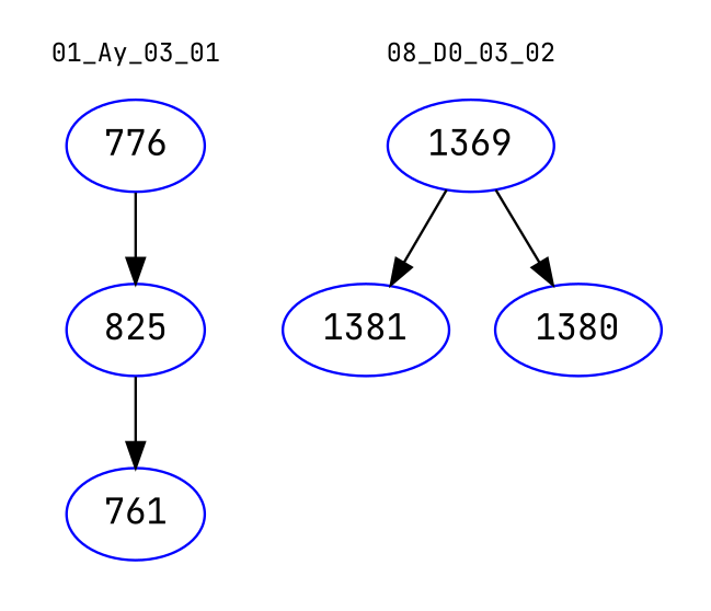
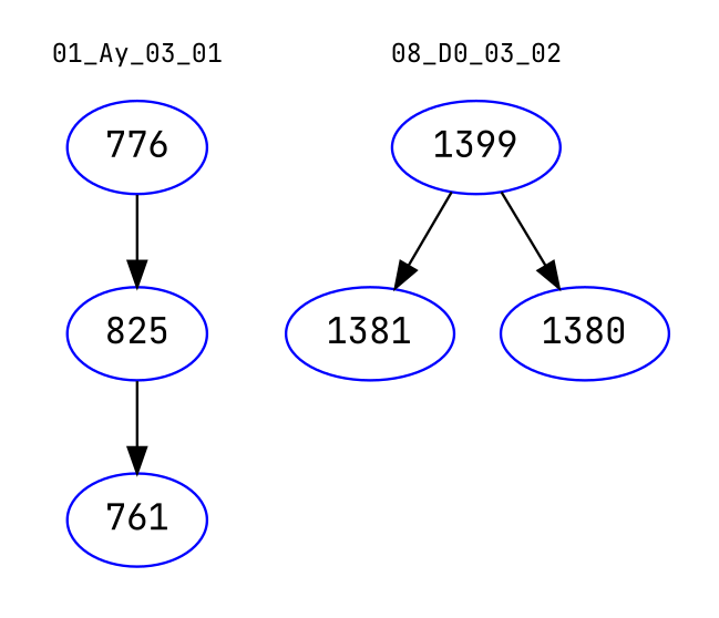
  digraph {
    fontname="JetBrains Mono"
    node [color=blue fontname="JetBrains Mono"]
    edge [color=black fontname="JetBrains Mono"]
    n1 [label=776]
    n2 [label=761]
    n3 [label=825]
-   n4 [label=1369]
+   n4 [label=1399]
    n5 [label=1381]
    n6 [label=1380]
    subgraph cluster_1 {
      color=white
      fontsize=10
      label="01_Ay_03_01"
      n1
      n2
      n3
    }
    subgraph cluster_2 {
      color=white
      fontsize=10
      label="08_D0_03_02"
      n4
      n5
      n6
    }
    n1 -> n3
    n3 -> n2
    n4 -> n5
    n4 -> n6
  }
